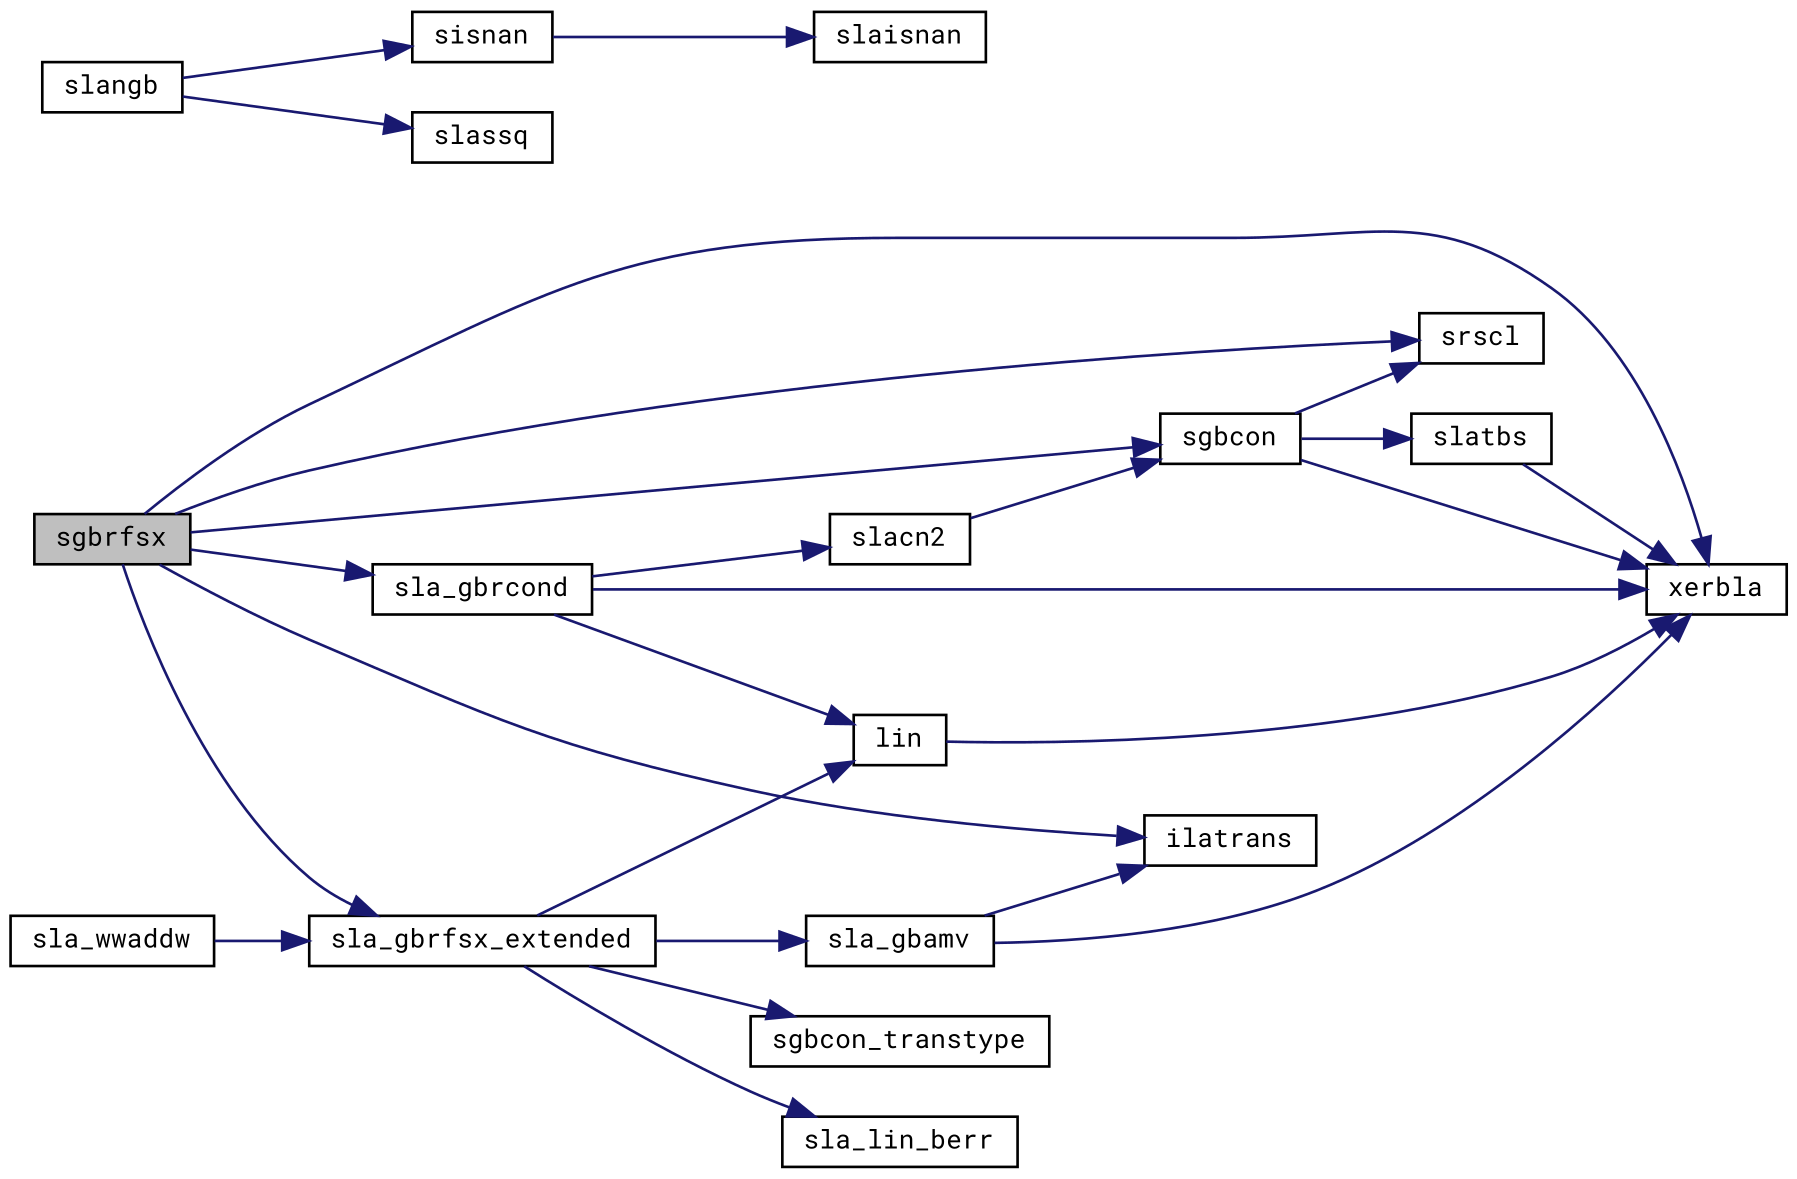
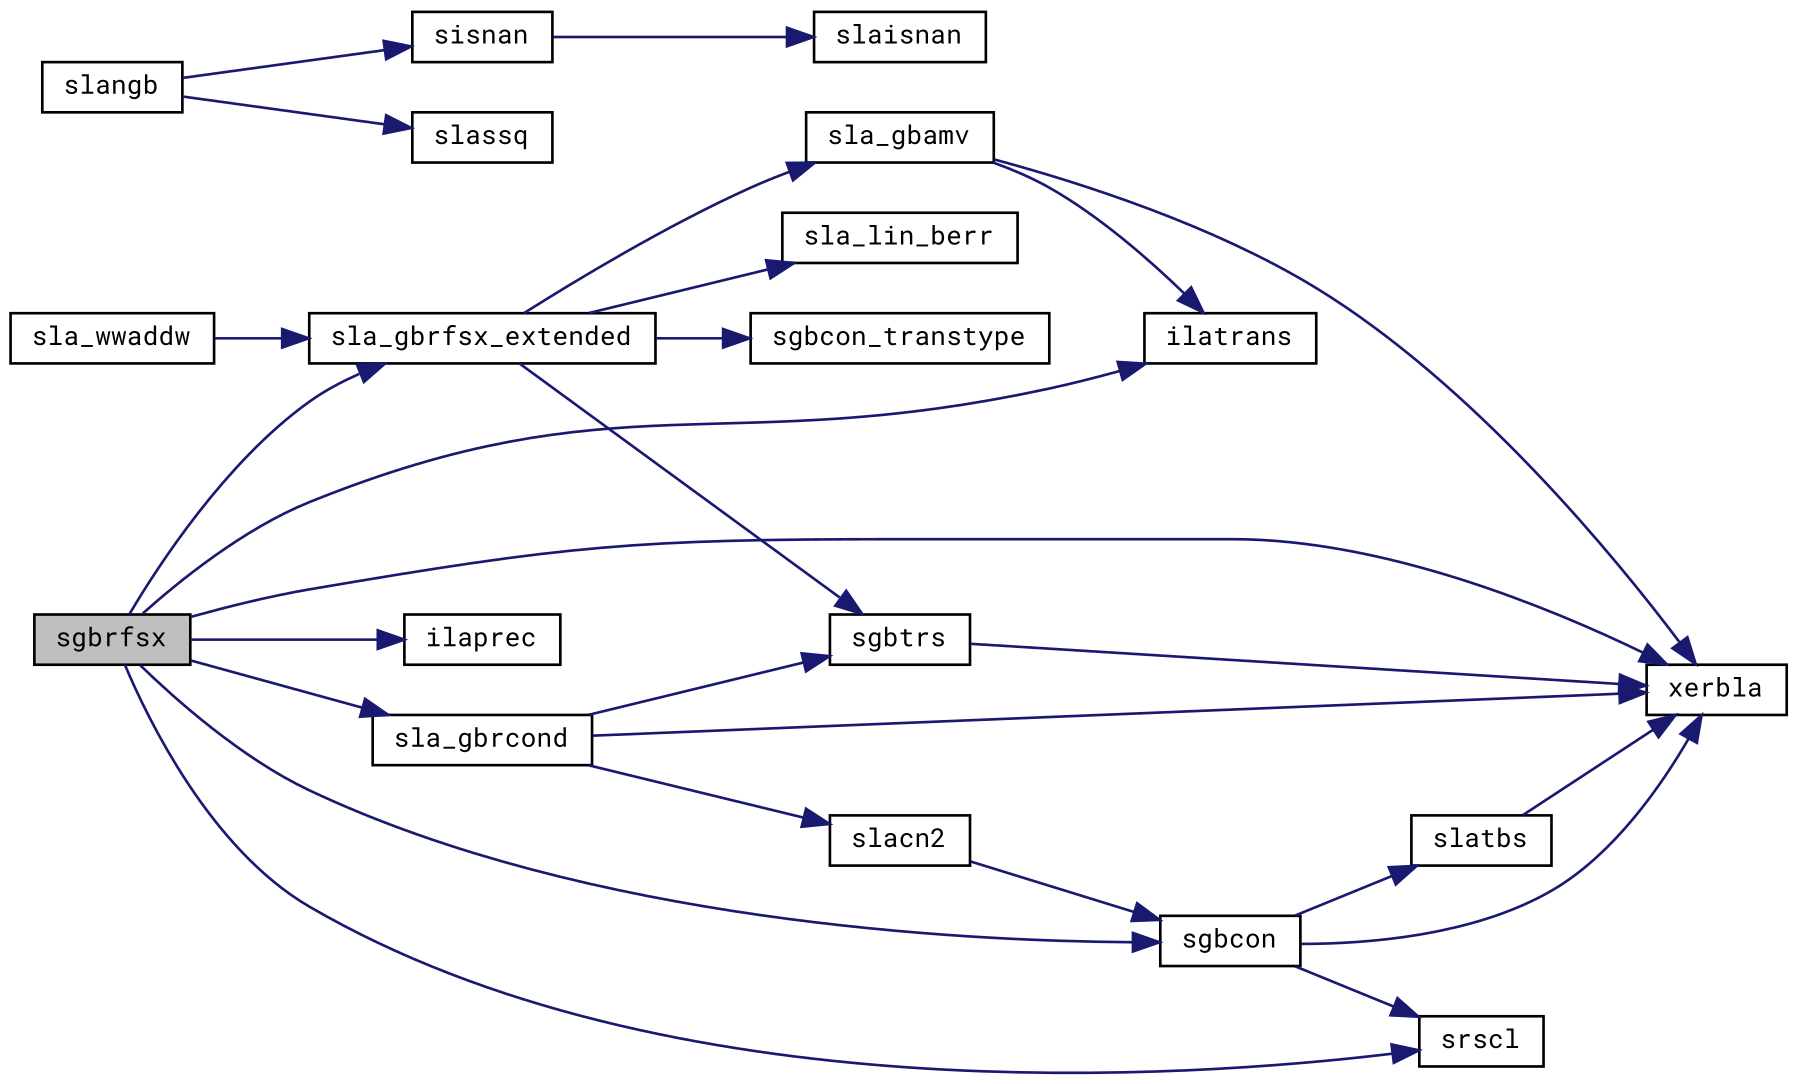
  digraph {
    fontname="Roboto Mono"
    rankdir=LR
    node [color=black fillcolor=white fontname="Roboto Mono" fontsize=10 shape=record style=filled]
    edge [color=midnightblue fontname="Roboto Mono" fontsize=10 labelfontname=Helvetica labelfontsize=10 style=solid]
    n1 [fillcolor=grey75 fontcolor=black height=0.2 label=sgbrfsx width=0.4]
+   n2 [height=0.2 label=ilaprec width=0.4]
    n3 [height=0.2 label=ilatrans width=0.4]
    n4 [height=0.2 label=sgbcon width=0.4]
    n5 [height=0.2 label=xerbla width=0.4]
    n6 [height=0.2 label=sla_gbrcond width=0.4]
    n7 [height=0.2 label=sla_gbrfsx_extended width=0.4]
    n8 [height=0.2 label=srscl width=0.4]
    n9 [height=0.2 label=slatbs width=0.4]
    n10 [height=0.2 label=slacn2 width=0.4]
-   n11 [height=0.2 label=lin width=0.4]
+   n11 [height=0.2 label=sgbtrs width=0.4]
    n12 [height=0.2 label=sgbcon_transtype width=0.4]
    n13 [height=0.2 label=sla_gbamv width=0.4]
    n14 [height=0.2 label=sla_lin_berr width=0.4]
    n15 [height=0.2 label=slangb width=0.4]
    n16 [height=0.2 label=sisnan width=0.4]
    n17 [height=0.2 label=slassq width=0.4]
    n18 [height=0.2 label=sla_wwaddw width=0.4]
    n19 [height=0.2 label=slaisnan width=0.4]
+   n1 -> n2
    n1 -> n3
    n1 -> n4
    n1 -> n5
    n1 -> n6
    n1 -> n7
    n1 -> n8
    n4 -> n5
    n4 -> n8
    n4 -> n9
    n6 -> n5
    n6 -> n10
    n6 -> n11
    n7 -> n11
    n7 -> n12
    n7 -> n13
    n7 -> n14
    n9 -> n5
    n10 -> n4
    n11 -> n5
    n13 -> n3
    n13 -> n5
    n15 -> n16
    n15 -> n17
    n16 -> n19
    n18 -> n7
  }
